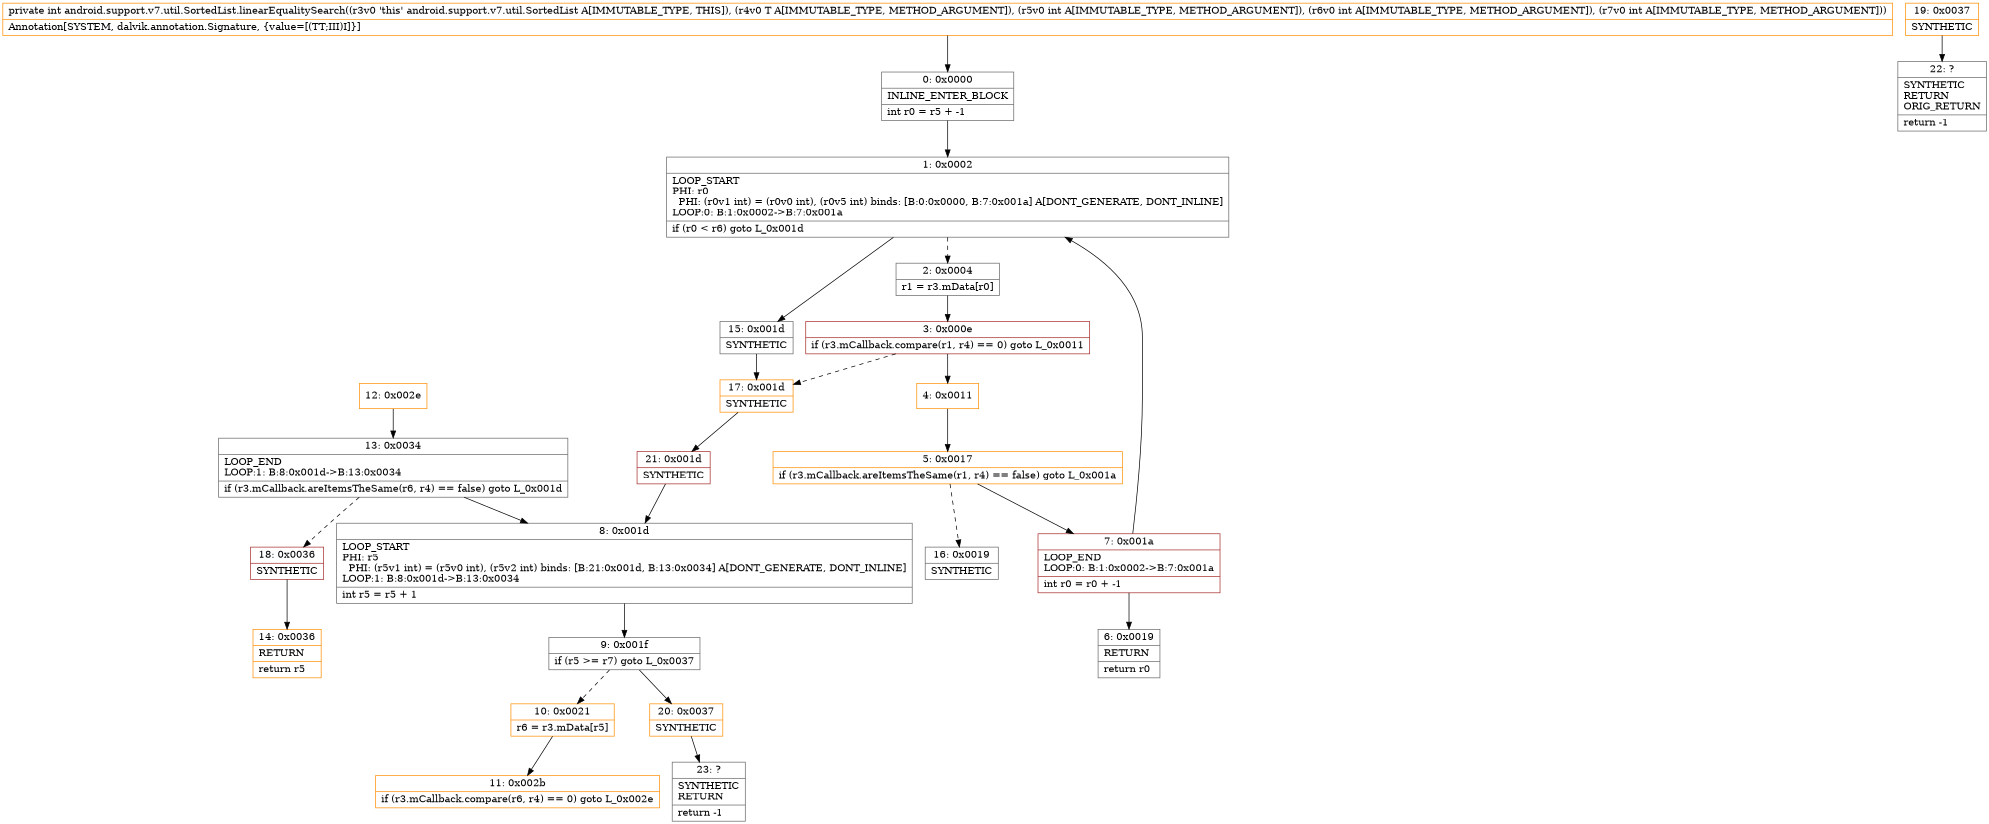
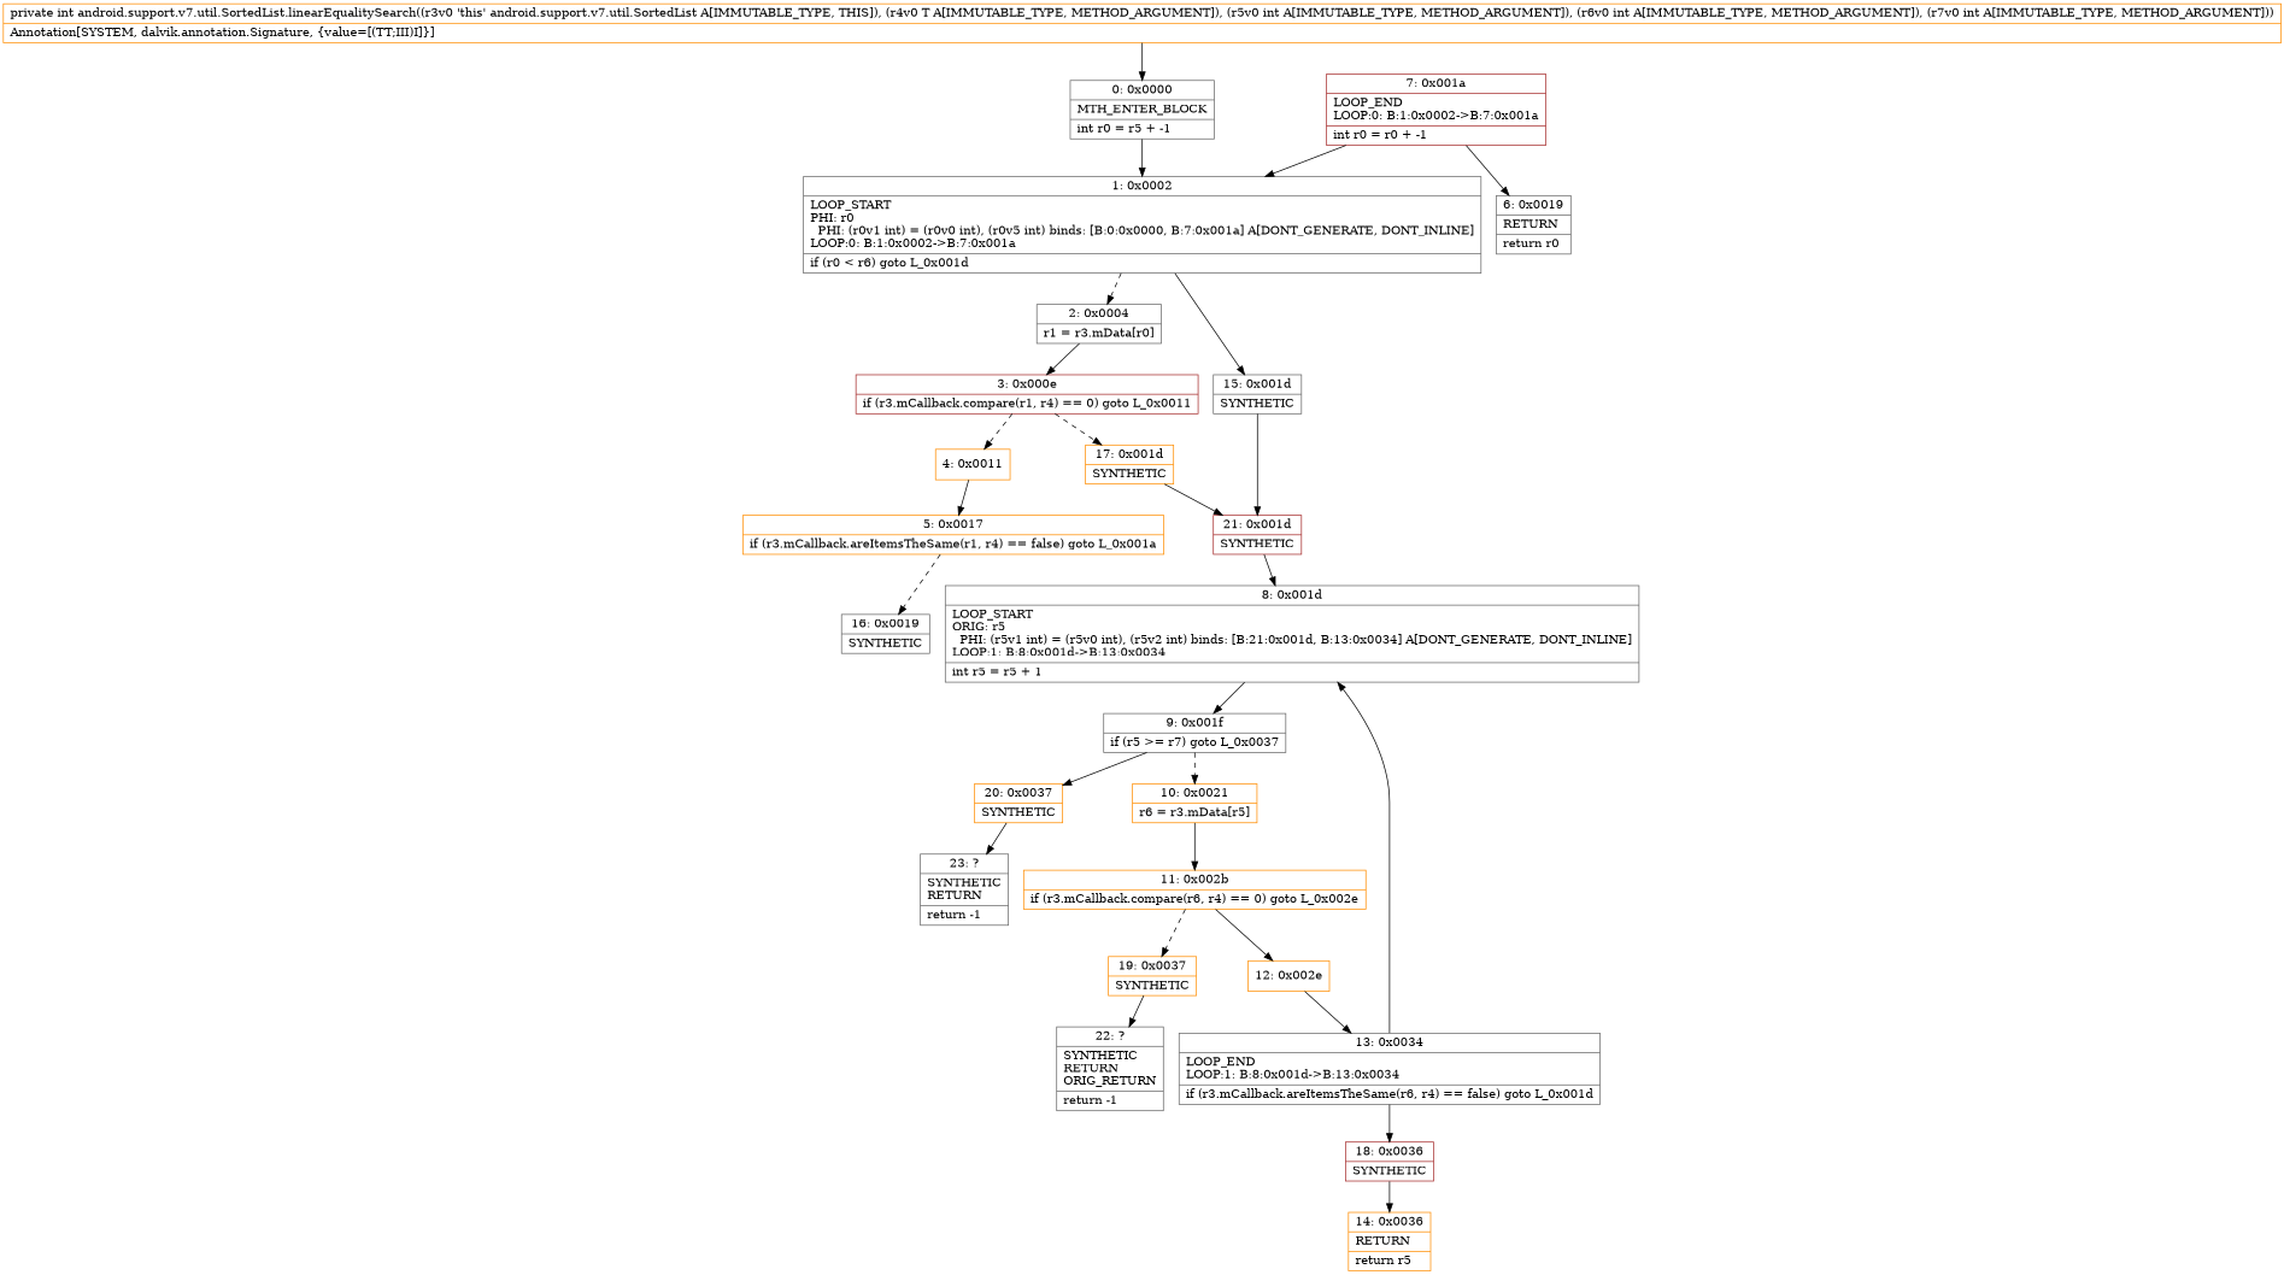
  digraph {
    node [color=gray40 shape=record]
-   n1 [label="{0\:\ 0x0000|INLINE_ENTER_BLOCK\l|int r0 = r5 + \-1\l}"]
+   n1 [label="{0\:\ 0x0000|MTH_ENTER_BLOCK\l|int r0 = r5 + \-1\l}"]
    n2 [label="{1\:\ 0x0002|LOOP_START\lPHI: r0 \l  PHI: (r0v1 int) = (r0v0 int), (r0v5 int) binds: [B:0:0x0000, B:7:0x001a] A[DONT_GENERATE, DONT_INLINE]\lLOOP:0: B:1:0x0002\-\>B:7:0x001a\l|if (r0 \< r6) goto L_0x001d\l}"]
    n3 [label="{2\:\ 0x0004|r1 = r3.mData[r0]\l}"]
    n4 [label="{15\:\ 0x001d|SYNTHETIC\l}"]
    n5 [color=brown label="{3\:\ 0x000e|if (r3.mCallback.compare(r1, r4) == 0) goto L_0x0011\l}"]
    n6 [color=brown label="{21\:\ 0x001d|SYNTHETIC\l}"]
    n7 [color=darkorange label="{4\:\ 0x0011}"]
    n8 [color=darkorange label="{17\:\ 0x001d|SYNTHETIC\l}"]
    n9 [color=darkorange label="{5\:\ 0x0017|if (r3.mCallback.areItemsTheSame(r1, r4) == false) goto L_0x001a\l}"]
    n10 [color=brown label="{7\:\ 0x001a|LOOP_END\lLOOP:0: B:1:0x0002\-\>B:7:0x001a\l|int r0 = r0 + \-1\l}"]
    n11 [label="{16\:\ 0x0019|SYNTHETIC\l}"]
    n12 [label="{6\:\ 0x0019|RETURN\l|return r0\l}"]
-   n13 [label="{8\:\ 0x001d|LOOP_START\lPHI: r5 \l  PHI: (r5v1 int) = (r5v0 int), (r5v2 int) binds: [B:21:0x001d, B:13:0x0034] A[DONT_GENERATE, DONT_INLINE]\lLOOP:1: B:8:0x001d\-\>B:13:0x0034\l|int r5 = r5 + 1\l}"]
+   n13 [label="{8\:\ 0x001d|LOOP_START\lORIG: r5 \l  PHI: (r5v1 int) = (r5v0 int), (r5v2 int) binds: [B:21:0x001d, B:13:0x0034] A[DONT_GENERATE, DONT_INLINE]\lLOOP:1: B:8:0x001d\-\>B:13:0x0034\l|int r5 = r5 + 1\l}"]
    n14 [label="{9\:\ 0x001f|if (r5 \>= r7) goto L_0x0037\l}"]
    n15 [color=darkorange label="{10\:\ 0x0021|r6 = r3.mData[r5]\l}"]
    n16 [color=darkorange label="{20\:\ 0x0037|SYNTHETIC\l}"]
    n17 [color=darkorange label="{11\:\ 0x002b|if (r3.mCallback.compare(r6, r4) == 0) goto L_0x002e\l}"]
    n18 [label="{23\:\ ?|SYNTHETIC\lRETURN\l|return \-1\l}"]
    n19 [color=darkorange label="{12\:\ 0x002e}"]
    n20 [color=darkorange label="{19\:\ 0x0037|SYNTHETIC\l}"]
    n21 [label="{13\:\ 0x0034|LOOP_END\lLOOP:1: B:8:0x001d\-\>B:13:0x0034\l|if (r3.mCallback.areItemsTheSame(r6, r4) == false) goto L_0x001d\l}"]
    n22 [label="{22\:\ ?|SYNTHETIC\lRETURN\lORIG_RETURN\l|return \-1\l}"]
    n23 [color=brown label="{18\:\ 0x0036|SYNTHETIC\l}"]
    n24 [color=darkorange label="{14\:\ 0x0036|RETURN\l|return r5\l}"]
    n25 [color=darkorange label="{private int android.support.v7.util.SortedList.linearEqualitySearch((r3v0 'this' android.support.v7.util.SortedList A[IMMUTABLE_TYPE, THIS]), (r4v0 T A[IMMUTABLE_TYPE, METHOD_ARGUMENT]), (r5v0 int A[IMMUTABLE_TYPE, METHOD_ARGUMENT]), (r6v0 int A[IMMUTABLE_TYPE, METHOD_ARGUMENT]), (r7v0 int A[IMMUTABLE_TYPE, METHOD_ARGUMENT]))  | Annotation[SYSTEM, dalvik.annotation.Signature, \{value=[(TT;III)I]\}]\l}"]
    n1 -> n2
    n2 -> n3 [style=dashed]
    n2 -> n4
    n3 -> n5
-   n4 -> n8
-   n5 -> n7
+   n4 -> n6
+   n5 -> n7 [style=dashed]
    n5 -> n8 [style=dashed]
    n6 -> n13
    n7 -> n9
    n8 -> n6
-   n9 -> n10
    n9 -> n11 [style=dashed]
    n10 -> n2
    n10 -> n12
    n13 -> n14
    n14 -> n15 [style=dashed]
    n14 -> n16
    n15 -> n17
    n16 -> n18
+   n17 -> n19
+   n17 -> n20 [style=dashed]
    n19 -> n21
    n20 -> n22
    n21 -> n13
-   n21 -> n23 [style=dashed]
+   n21 -> n23 [style=solid]
    n23 -> n24
    n25 -> n1
  }
